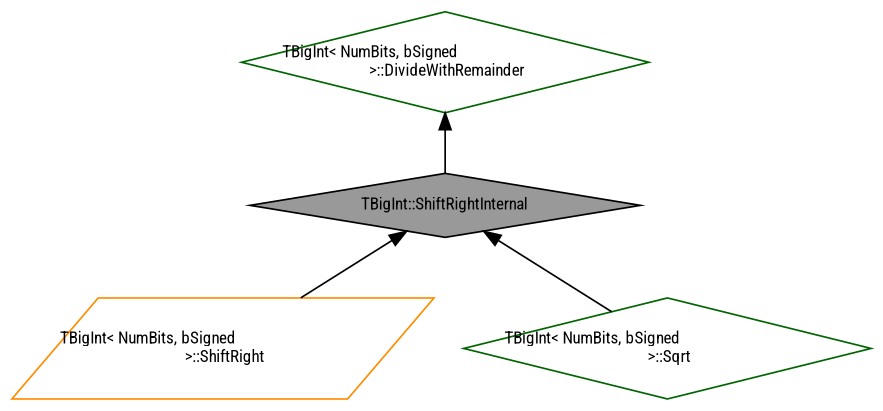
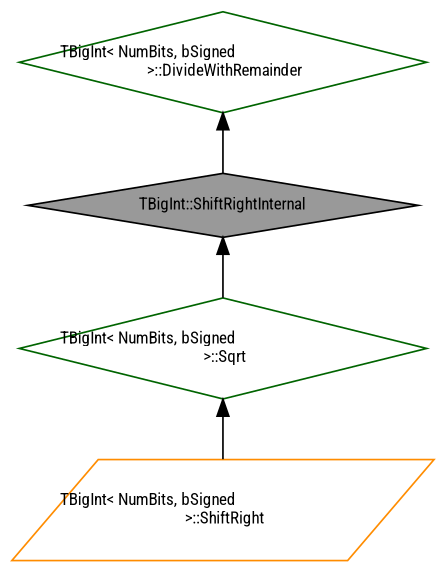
  digraph {
    fontname="Roboto Condensed"
    rankdir=TB
    node [color=darkgreen fillcolor=white fontname="Roboto Condensed" fontsize=10 shape=diamond style=filled]
    edge [color=black dir=back fontname="Roboto Condensed" fontsize=10 labelfontname=Helvetica labelfontsize=10 style=solid]
    n1 [color=black fillcolor=grey60 fontcolor=black height=0.2 label="TBigInt::ShiftRightInternal" width=0.4]
    n2 [color=darkorange height=0.2 label="TBigInt\< NumBits, bSigned\l \>::ShiftRight" shape=parallelogram width=0.4]
    n3 [height=0.2 label="TBigInt\< NumBits, bSigned\l \>::Sqrt" width=0.4]
    n4 [height=0.2 label="TBigInt\< NumBits, bSigned\l \>::DivideWithRemainder" width=0.4]
-   n1 -> n2
+   n3 -> n2
    n1 -> n3
    n4 -> n1
  }
